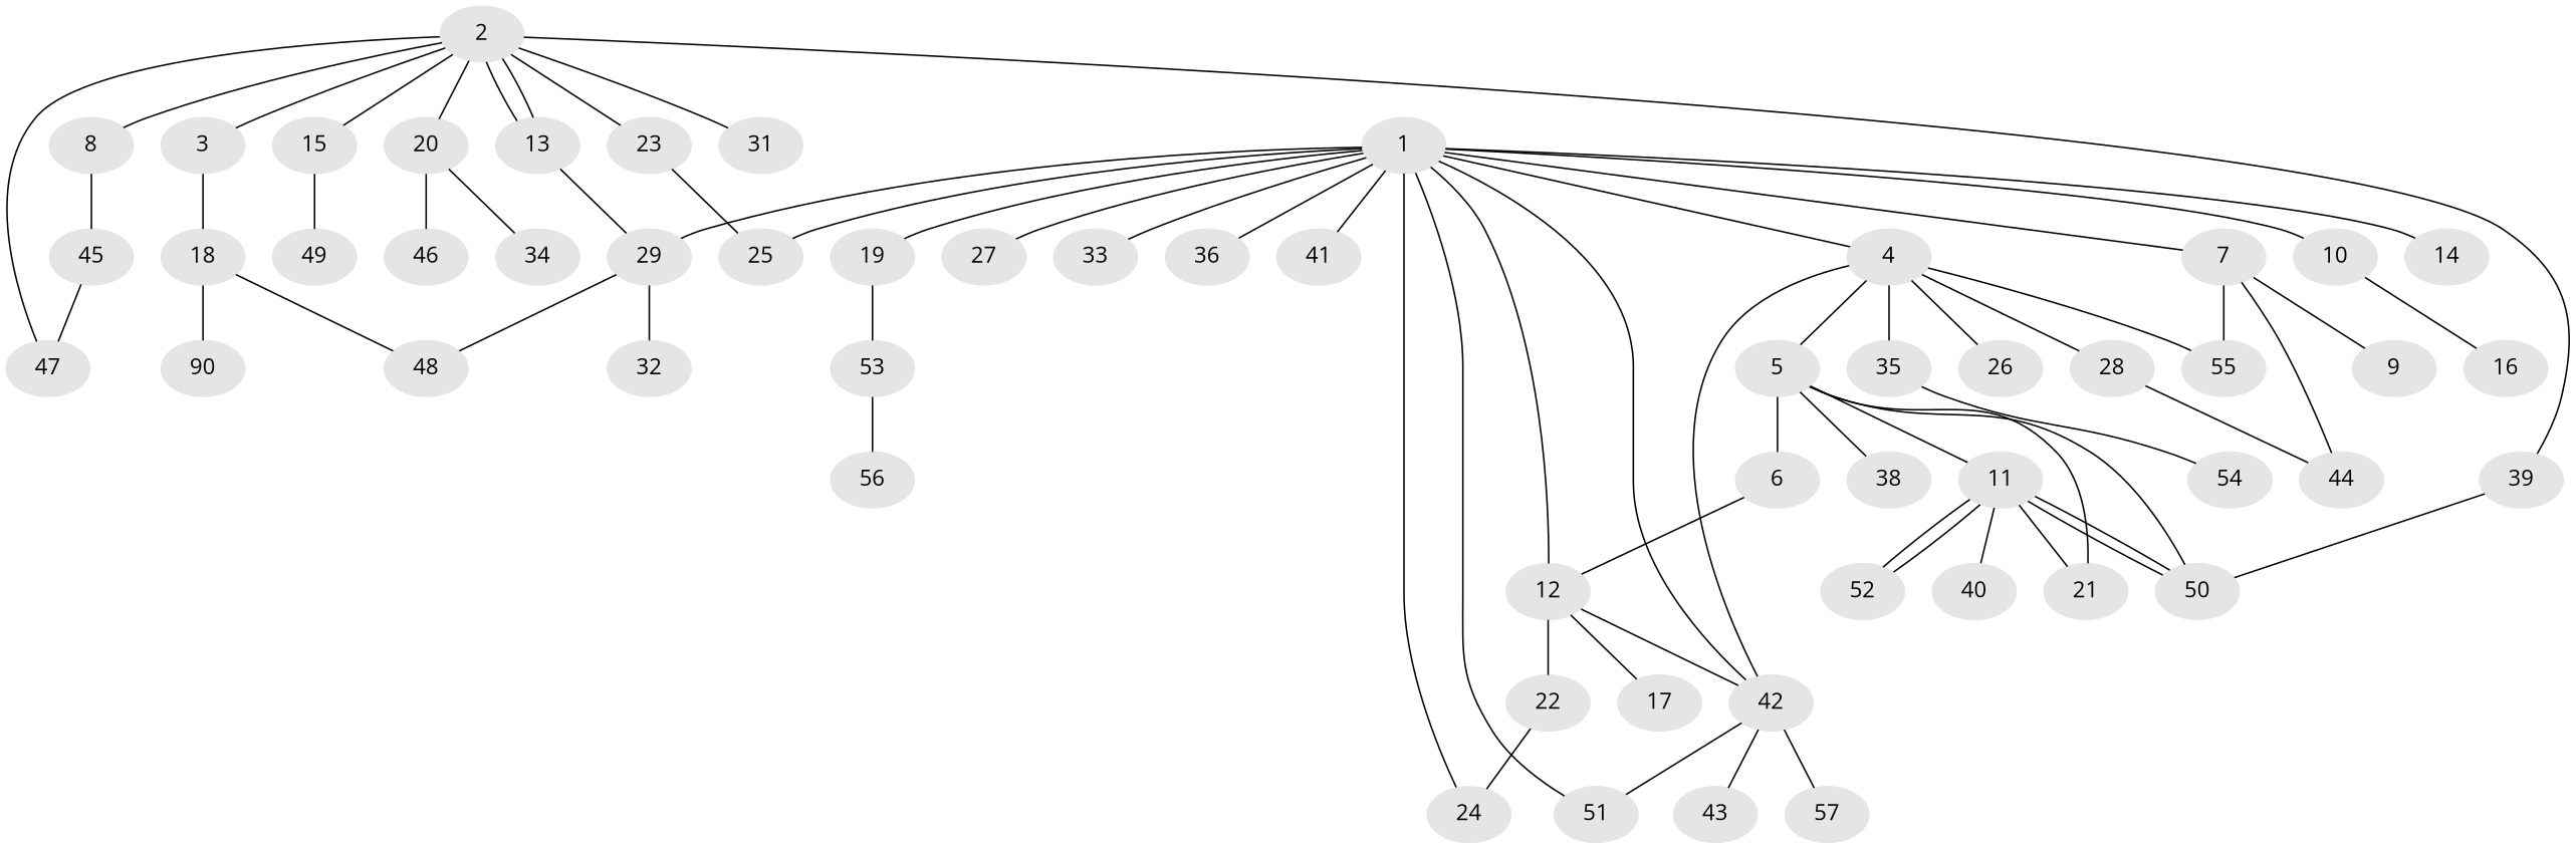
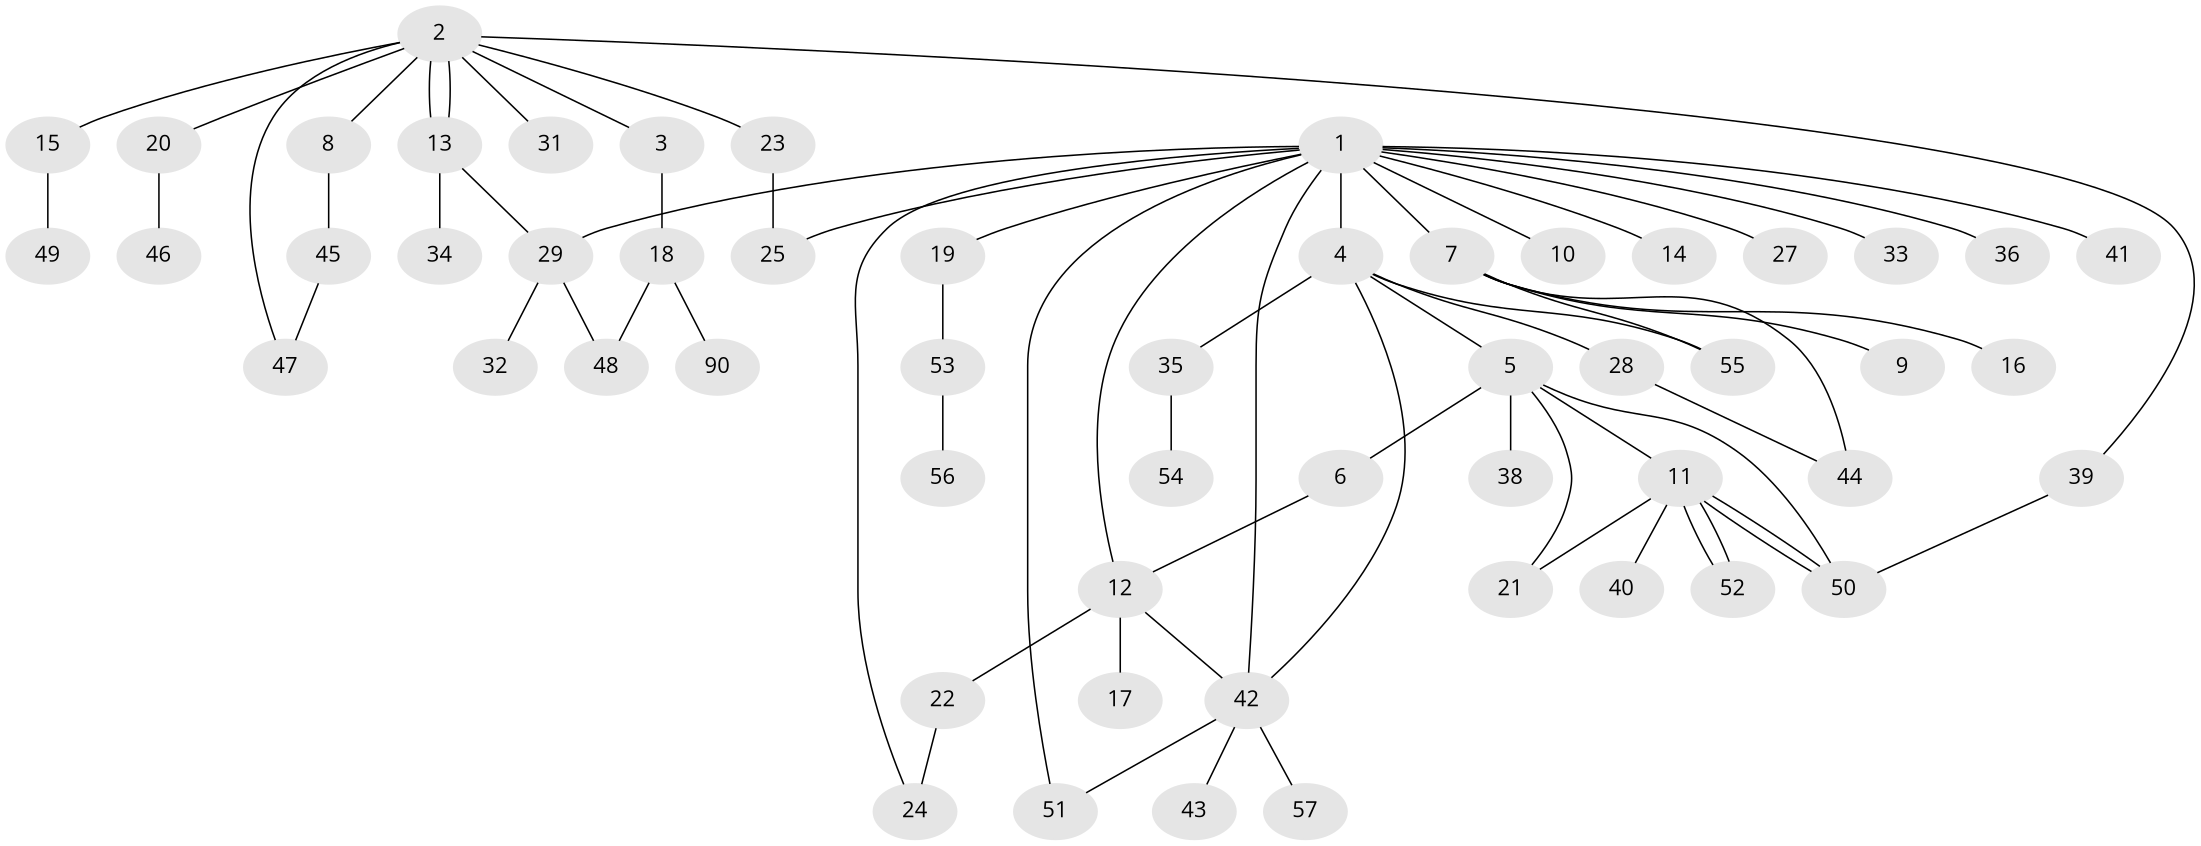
  graph {
    fontname="Open Sans"
    node [color=gray90 fontname="Open Sans" style=filled]
    edge [fontname="Open Sans"]
    1
    4
    7
    10
    12
    14
    19
    24
    25
    27
    29
    33
    36
    41
    42
    51
    2
    3
    8
    13
    15
    20
    23
    31
    39
    47
    18
    5
-   26
    28
    35
    55
    9
    16
    44
    17
    22
    53
    48
    32
    43
    57
    45
    49
    34
    46
    50
    n48 [label=90]
    6
    11
    21
    38
    54
    40
    52
    56
    1 -- 4
    1 -- 7
    1 -- 10
    1 -- 12
    1 -- 14
    1 -- 19
    1 -- 24
    1 -- 25
    1 -- 27
    1 -- 29
    1 -- 33
    1 -- 36
    1 -- 41
    1 -- 42
    1 -- 51
    4 -- 42
    4 -- 5
-   4 -- 26
    4 -- 28
    4 -- 35
    4 -- 55
    7 -- 55
    7 -- 9
-   10 -- 16
+   7 -- 16
    7 -- 44
    12 -- 42
    12 -- 17
    12 -- 22
    19 -- 53
    29 -- 48
    29 -- 32
    42 -- 51
    42 -- 43
    42 -- 57
    2 -- 3
    2 -- 8
    2 -- 13
    2 -- 13
    2 -- 15
    2 -- 20
    2 -- 23
    2 -- 31
    2 -- 39
    2 -- 47
    3 -- 18
    8 -- 45
    13 -- 29
    15 -- 49
-   20 -- 34
+   13 -- 34
    20 -- 46
    23 -- 25
    39 -- 50
    18 -- 48
    18 -- n48
    5 -- 50
    5 -- 6
    5 -- 11
    5 -- 21
    5 -- 38
    28 -- 44
    35 -- 54
    22 -- 24
    53 -- 56
    45 -- 47
    6 -- 12
    11 -- 50
    11 -- 50
    11 -- 21
    11 -- 40
    11 -- 52
    11 -- 52
  }
